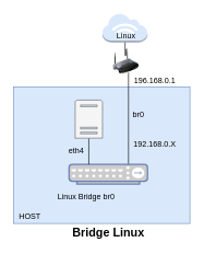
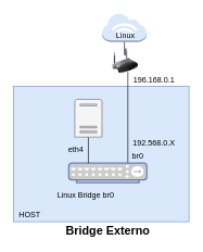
  <mxCell id="0" />
  <mxCell id="1" parent="0" />
  <mxCell id="2" value="" style="rounded=0;whiteSpace=wrap;html=1;fontSize=18;fillColor=#dae8fc;strokeColor=#6c8ebf;" parent="1" vertex="1"><mxGeometry x="20" y="132" width="270" height="208" as="geometry" /></mxCell>
  <mxCell id="3" value="" style="outlineConnect=0;dashed=0;verticalLabelPosition=bottom;verticalAlign=top;align=center;html=1;shape=mxgraph.aws3.internet_3;fillColor=#dae8fc;strokeColor=#6c8ebf;" parent="1" vertex="1"><mxGeometry x="156.25" y="20" width="68.88" height="44" as="geometry" /></mxCell>
  <mxCell id="4" value="" style="edgeStyle=orthogonalEdgeStyle;rounded=0;orthogonalLoop=1;jettySize=auto;html=1;endArrow=none;endFill=0;" parent="1" source="5" edge="1"><mxGeometry relative="1" as="geometry"><Array as="points"><mxPoint x="196" y="112" /></Array><mxPoint x="196" y="110" as="targetPoint" /></mxGeometry></mxCell>
  <mxCell id="5" value="" style="fontColor=#0066CC;verticalAlign=top;verticalLabelPosition=bottom;labelPosition=center;align=center;html=1;outlineConnect=0;fillColor=#CCCCCC;strokeColor=#6881B3;gradientColor=none;gradientDirection=north;strokeWidth=2;shape=mxgraph.networks.hub;" parent="1" vertex="1"><mxGeometry x="105.13" y="250" width="120" height="30" as="geometry" /></mxCell>
  <mxCell id="6" value="HOST" style="text;html=1;resizable=0;autosize=1;align=center;verticalAlign=middle;points=[];fillColor=none;strokeColor=none;rounded=0;" parent="1" vertex="1"><mxGeometry x="20" y="320" width="50" height="20" as="geometry" /></mxCell>
  <mxCell id="7" value="" style="edgeStyle=orthogonalEdgeStyle;rounded=0;orthogonalLoop=1;jettySize=auto;html=1;endArrow=none;endFill=0;" parent="1" source="3" target="16" edge="1"><mxGeometry relative="1" as="geometry"><mxPoint x="234.88" y="-20" as="targetPoint" /></mxGeometry></mxCell>
  <mxCell id="8" value="Linux" style="text;html=1;resizable=0;autosize=1;align=center;verticalAlign=middle;points=[];fillColor=none;strokeColor=none;rounded=0;" parent="1" vertex="1"><mxGeometry x="162.32" y="44" width="60" height="20" as="geometry" /></mxCell>
  <mxCell id="9" value="eth4" style="text;html=1;resizable=0;autosize=1;align=center;verticalAlign=middle;points=[];fillColor=none;strokeColor=none;rounded=0;" parent="1" vertex="1"><mxGeometry x="96" y="220" width="40" height="20" as="geometry" /></mxCell>
  <mxCell id="10" value="&lt;div&gt;Linux Bridge br0&lt;/div&gt;" style="text;html=1;resizable=0;autosize=1;align=center;verticalAlign=middle;points=[];fillColor=none;strokeColor=none;rounded=0;" parent="1" vertex="1"><mxGeometry x="75.82" y="290" width="110" height="20" as="geometry" /></mxCell>
  <mxCell id="11" value="" style="edgeStyle=orthogonalEdgeStyle;rounded=0;orthogonalLoop=1;jettySize=auto;html=1;endArrow=none;endFill=0;" parent="1" source="12" target="5" edge="1"><mxGeometry relative="1" as="geometry"><Array as="points"><mxPoint x="136" y="220" /><mxPoint x="136" y="220" /></Array></mxGeometry></mxCell>
  <mxCell id="12" value="" style="sketch=0;pointerEvents=1;shadow=0;dashed=0;html=1;strokeColor=#666666;labelPosition=center;verticalLabelPosition=bottom;verticalAlign=top;outlineConnect=0;align=center;shape=mxgraph.office.servers.physical_host;fillColor=#f5f5f5;fontColor=#333333;" parent="1" vertex="1"><mxGeometry x="114.5" y="152" width="41.75" height="58" as="geometry" /></mxCell>
- <mxCell id="13" value="&lt;font size=&quot;1&quot;&gt;&lt;b style=&quot;font-size: 18px&quot;&gt;Bridge Linux&lt;/b&gt;&lt;/font&gt;" style="text;html=1;resizable=0;autosize=1;align=center;verticalAlign=middle;points=[];fillColor=none;strokeColor=none;rounded=0;" parent="1" vertex="1"><mxGeometry x="90.13" y="345" width="150" height="20" as="geometry" /></mxCell>
- <mxCell id="14" value="192.168.0.X" style="text;html=1;resizable=0;autosize=1;align=center;verticalAlign=middle;points=[];fillColor=none;strokeColor=none;rounded=0;" parent="1" vertex="1"><mxGeometry x="195.82" y="210" width="80" height="20" as="geometry" /></mxCell>
- <mxCell id="15" value="br0" style="text;html=1;resizable=0;autosize=1;align=center;verticalAlign=middle;points=[];fillColor=none;strokeColor=none;rounded=0;" parent="1" vertex="1"><mxGeometry x="195.82" y="165" width="30" height="20" as="geometry" /></mxCell>
+ <mxCell id="13" value="&lt;font size=&quot;1&quot;&gt;&lt;b style=&quot;font-size: 18px&quot;&gt;Bridge Externo&lt;/b&gt;&lt;/font&gt;" style="text;html=1;resizable=0;autosize=1;align=center;verticalAlign=middle;points=[];fillColor=none;strokeColor=none;rounded=0;" parent="1" vertex="1"><mxGeometry x="90.13" y="345" width="150" height="20" as="geometry" /></mxCell>
+ <mxCell id="14" value="192.568.0.X" style="text;html=1;resizable=0;autosize=1;align=center;verticalAlign=middle;points=[];fillColor=none;strokeColor=none;rounded=0;" parent="1" vertex="1"><mxGeometry x="195.82" y="210" width="80" height="20" as="geometry" /></mxCell>
+ <mxCell id="15" value="br0" style="text;html=1;resizable=0;autosize=1;align=center;verticalAlign=middle;points=[];fillColor=none;strokeColor=none;rounded=0;" parent="1" vertex="1"><mxGeometry x="195.82" y="230" width="30" height="20" as="geometry" /></mxCell>
  <mxCell id="16" value="" style="image;html=1;image=img/lib/clip_art/networking/Wireless_Router_128x128.png" parent="1" vertex="1"><mxGeometry x="168.82" y="74" width="47" height="38" as="geometry" /></mxCell>
  <mxCell id="17" style="edgeStyle=orthogonalEdgeStyle;rounded=0;orthogonalLoop=1;jettySize=auto;html=1;exitX=0.5;exitY=1;exitDx=0;exitDy=0;endArrow=none;endFill=0;" parent="1" source="16" target="16" edge="1"><mxGeometry relative="1" as="geometry" /></mxCell>
  <mxCell id="18" value="196.168.0.1" style="text;html=1;resizable=0;autosize=1;align=center;verticalAlign=middle;points=[];fillColor=none;strokeColor=none;rounded=0;" parent="1" vertex="1"><mxGeometry x="195.82" y="112" width="80" height="20" as="geometry" /></mxCell>
